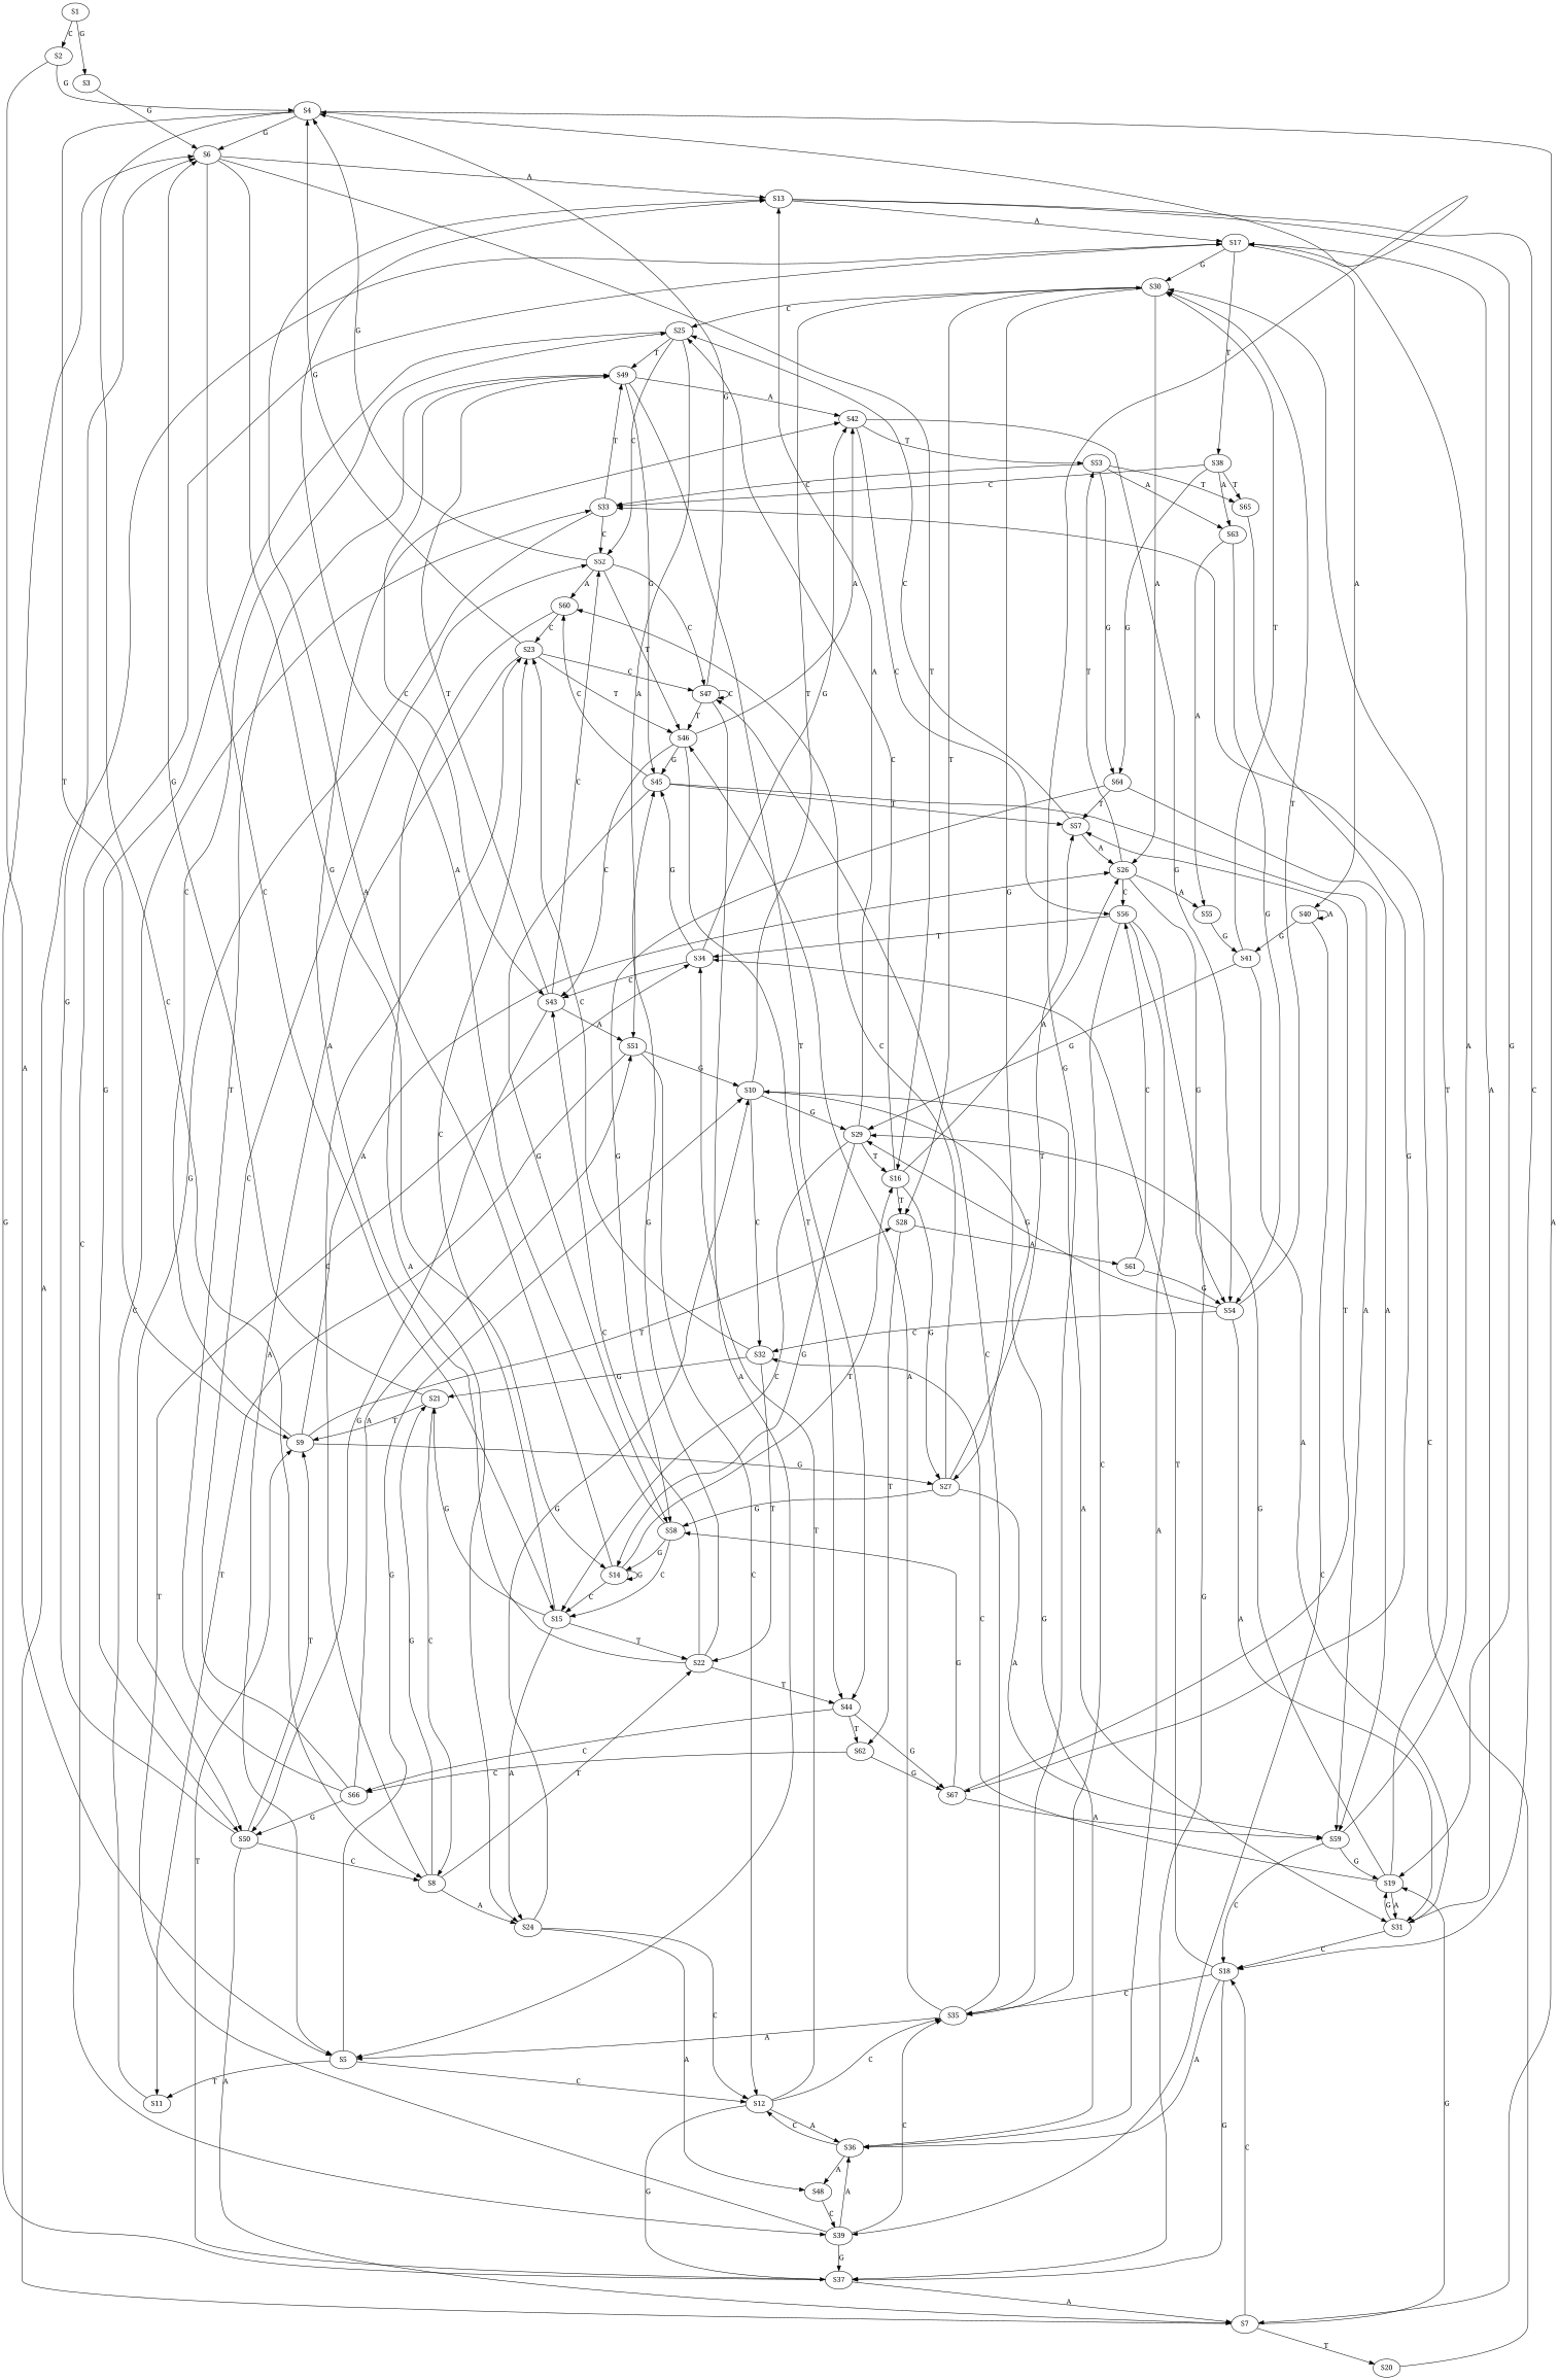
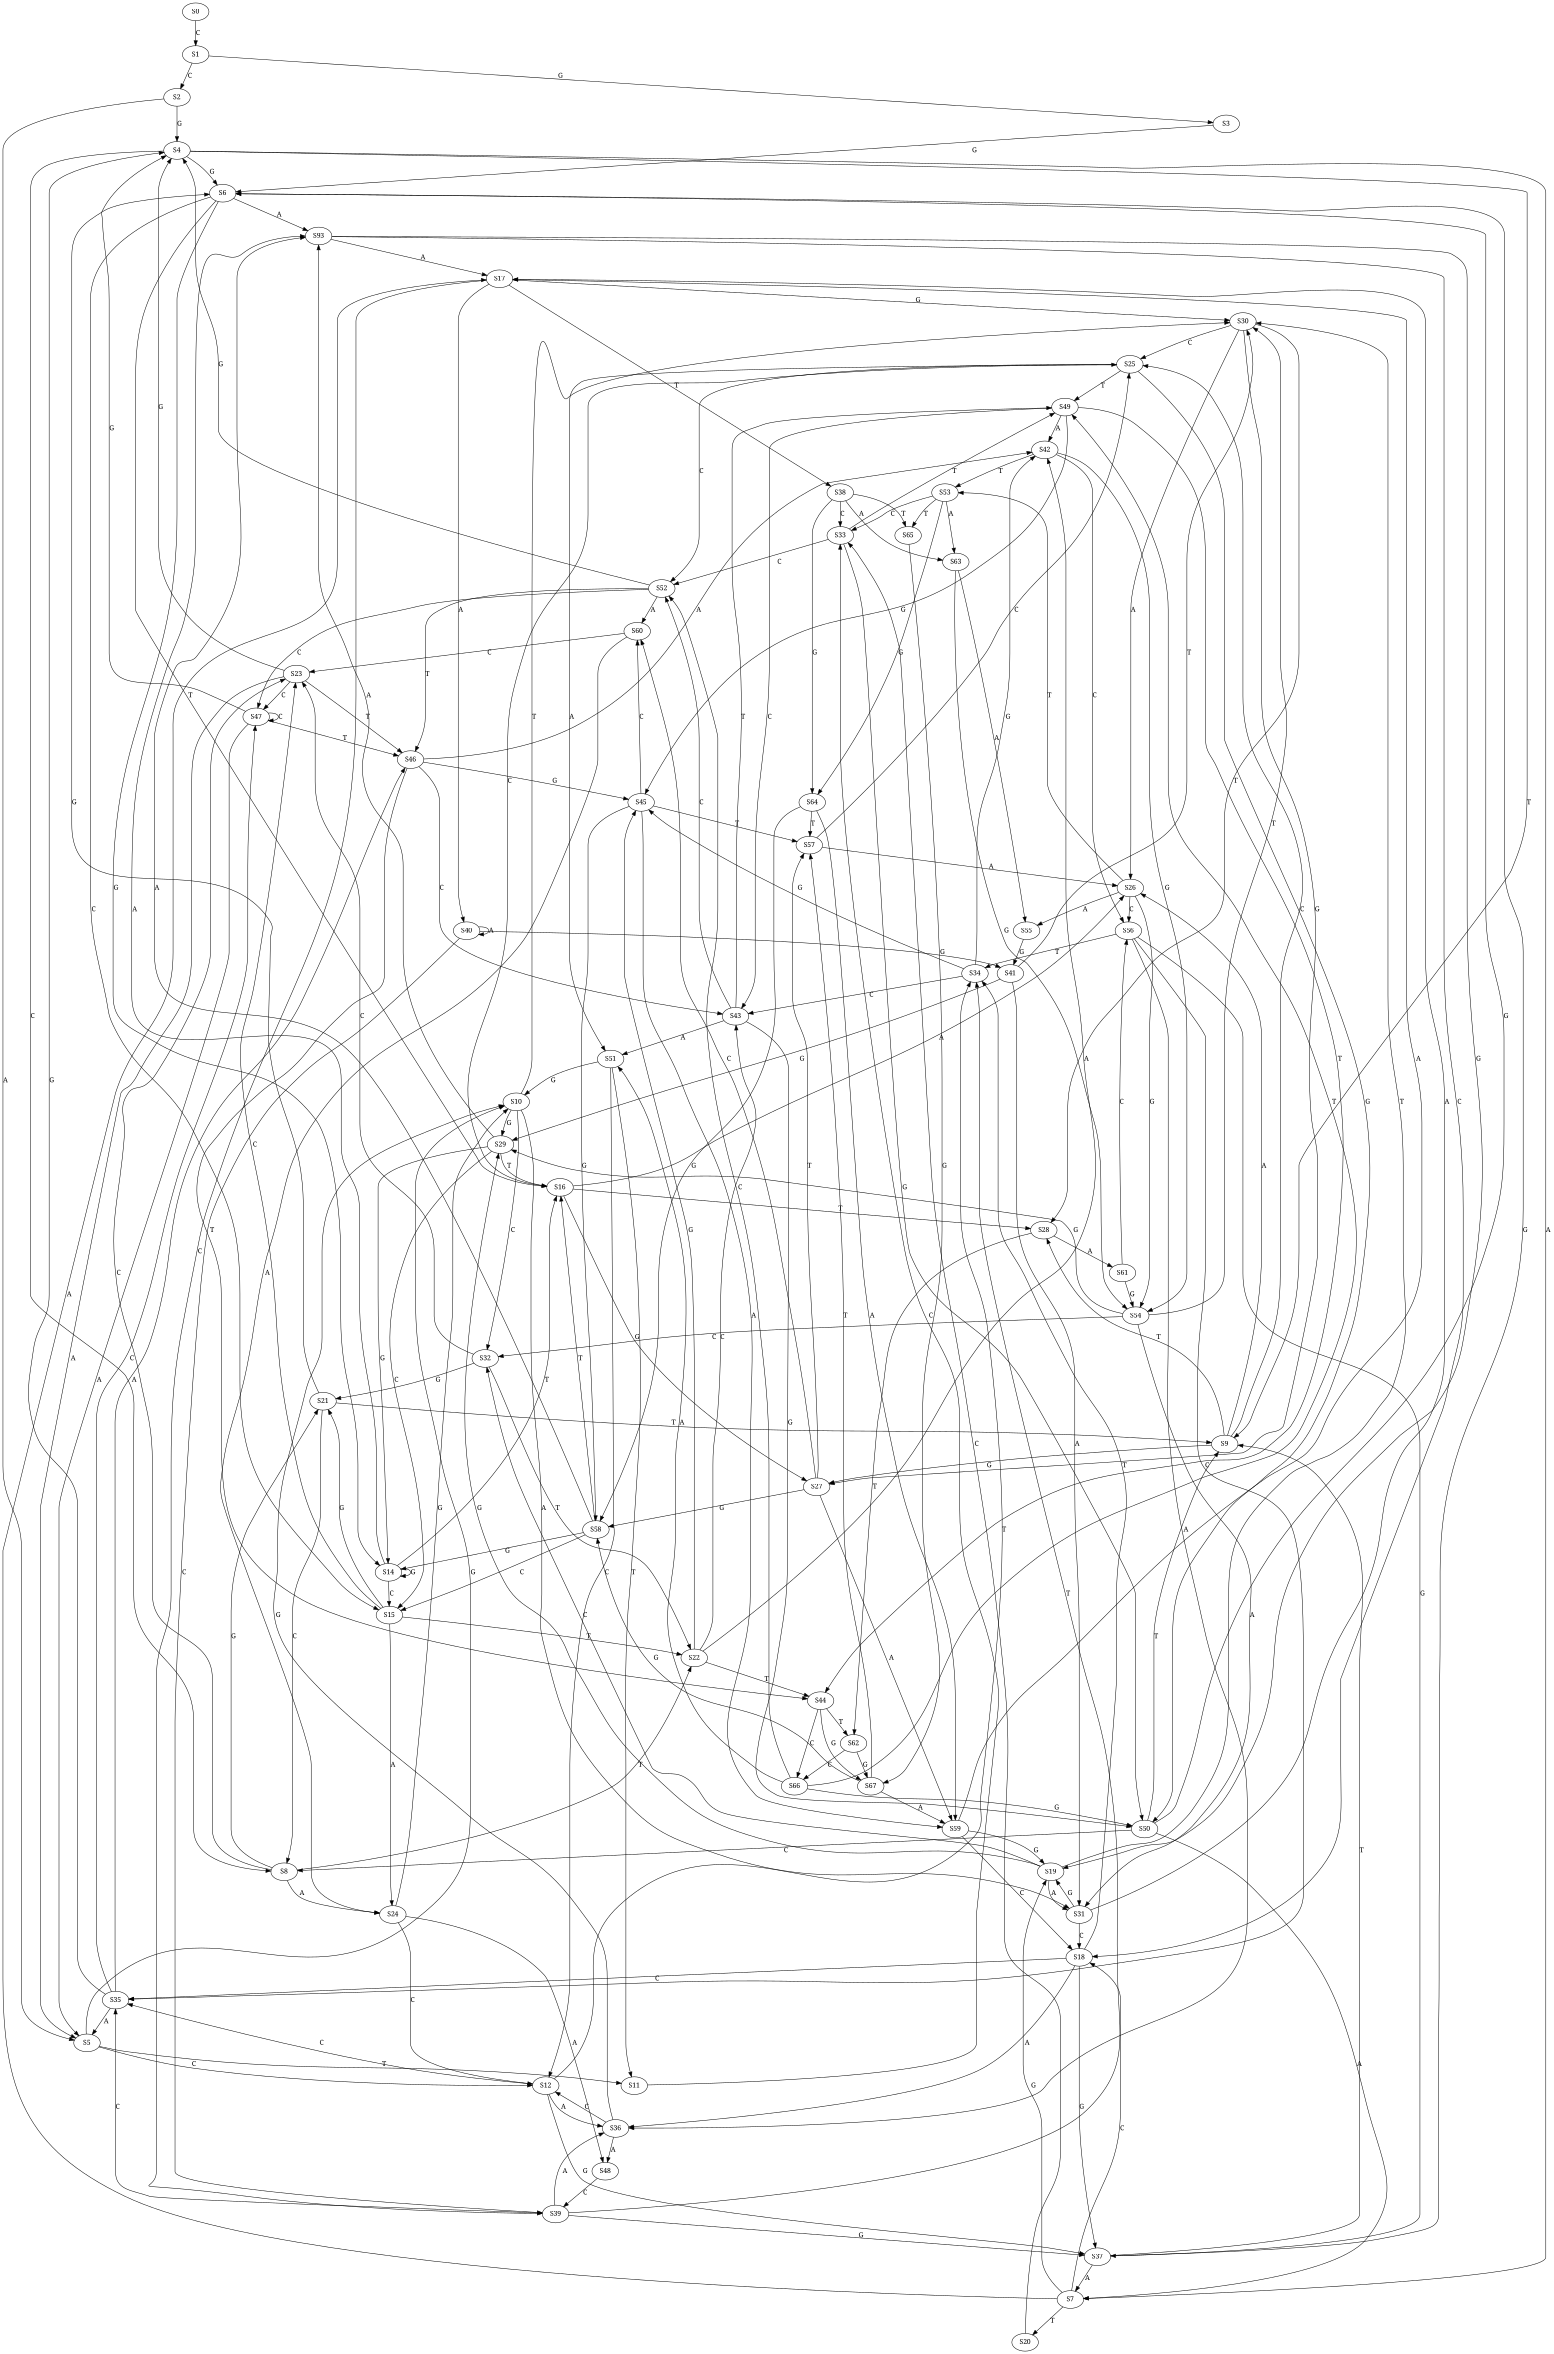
  strict digraph {
    fontname="Noto Serif"
    node [fontname="Noto Serif"]
    edge [fontname="Noto Serif"]
+   S0
    S1
    S2
    S3
    S4
    S5
    S6
    S7
    S8
    S9
    S10
    S11
    S12
-   S13
+   S13 [label=S93]
    S14
    S15
    S16
    S17
    S18
    S19
    S20
    S21
    S22
    S23
    S24
    S25
    S26
    S27
    S28
    S29
    S30
    S31
    S32
    S33
    S34
    S35
    S36
    S37
    S38
    S39
    S40
    S42
    S43
    S44
    S45
    S46
    S47
    S48
    S49
    S50
    S51
    S52
    S53
    S54
    S55
    S56
    S57
    S58
    S59
    S60
    S61
    S62
    S63
    S64
    S65
    S41
    S66
    S67
+   S0 -> S1 [label=C]
    S1 -> S2 [label=C]
    S1 -> S3 [label=G]
    S2 -> S4 [label=G]
    S2 -> S5 [label=A]
    S3 -> S6 [label=G]
    S4 -> S6 [label=G]
    S4 -> S7 [label=A]
    S4 -> S8 [label=C]
    S4 -> S9 [label=T]
    S5 -> S10 [label=G]
    S5 -> S11 [label=T]
    S5 -> S12 [label=C]
    S6 -> S13 [label=A]
    S6 -> S14 [label=G]
    S6 -> S15 [label=C]
    S6 -> S16 [label=T]
    S7 -> S17 [label=A]
    S7 -> S18 [label=C]
    S7 -> S19 [label=G]
    S7 -> S20 [label=T]
    S8 -> S21 [label=G]
    S8 -> S22 [label=T]
    S8 -> S23 [label=C]
    S8 -> S24 [label=A]
    S9 -> S25 [label=C]
    S9 -> S26 [label=A]
    S9 -> S27 [label=G]
    S9 -> S28 [label=T]
    S10 -> S29 [label=G]
    S10 -> S30 [label=T]
    S10 -> S31 [label=A]
    S10 -> S32 [label=C]
    S11 -> S33 [label=C]
    S12 -> S34 [label=T]
    S12 -> S35 [label=C]
    S12 -> S36 [label=A]
    S12 -> S37 [label=G]
    S13 -> S17 [label=A]
    S13 -> S18 [label=C]
    S13 -> S19 [label=G]
    S14 -> S13 [label=A]
    S14 -> S14 [label=G]
    S14 -> S15 [label=C]
    S14 -> S16 [label=T]
    S15 -> S21 [label=G]
    S15 -> S22 [label=T]
    S15 -> S23 [label=C]
    S15 -> S24 [label=A]
    S16 -> S25 [label=C]
    S16 -> S26 [label=A]
    S16 -> S27 [label=G]
    S16 -> S28 [label=T]
    S17 -> S30 [label=G]
    S17 -> S38 [label=T]
    S17 -> S39 [label=C]
    S17 -> S40 [label=A]
    S18 -> S34 [label=T]
    S18 -> S35 [label=C]
    S18 -> S36 [label=A]
    S18 -> S37 [label=G]
    S19 -> S29 [label=G]
    S19 -> S30 [label=T]
    S19 -> S31 [label=A]
    S19 -> S32 [label=C]
    S20 -> S33 [label=C]
    S21 -> S6 [label=G]
    S21 -> S8 [label=C]
    S21 -> S9 [label=T]
    S22 -> S42 [label=A]
    S22 -> S43 [label=C]
    S22 -> S44 [label=T]
    S22 -> S45 [label=G]
    S23 -> S4 [label=G]
    S23 -> S5 [label=A]
    S23 -> S46 [label=T]
    S23 -> S47 [label=C]
    S24 -> S10 [label=G]
    S24 -> S12 [label=C]
    S24 -> S48 [label=A]
    S25 -> S49 [label=T]
    S25 -> S50 [label=G]
    S25 -> S51 [label=A]
    S25 -> S52 [label=C]
    S26 -> S53 [label=T]
    S26 -> S54 [label=G]
    S26 -> S55 [label=A]
    S26 -> S56 [label=C]
    S27 -> S57 [label=T]
    S27 -> S58 [label=G]
    S27 -> S59 [label=A]
    S27 -> S60 [label=C]
    S28 -> S61 [label=A]
    S28 -> S62 [label=T]
    S29 -> S13 [label=A]
    S29 -> S14 [label=G]
    S29 -> S15 [label=C]
    S29 -> S16 [label=T]
    S30 -> S25 [label=C]
    S30 -> S26 [label=A]
    S30 -> S27 [label=G]
    S30 -> S28 [label=T]
    S31 -> S17 [label=A]
    S31 -> S18 [label=C]
    S31 -> S19 [label=G]
    S32 -> S21 [label=G]
    S32 -> S22 [label=T]
    S32 -> S23 [label=C]
    S33 -> S49 [label=T]
    S33 -> S50 [label=G]
    S33 -> S52 [label=C]
    S34 -> S42 [label=G]
    S34 -> S43 [label=C]
    S34 -> S45 [label=G]
    S35 -> S4 [label=G]
    S35 -> S5 [label=A]
    S35 -> S46 [label=A]
    S35 -> S47 [label=C]
    S36 -> S10 [label=G]
    S36 -> S12 [label=C]
    S36 -> S48 [label=A]
    S37 -> S6 [label=G]
    S37 -> S7 [label=A]
    S37 -> S9 [label=T]
    S38 -> S33 [label=C]
    S38 -> S63 [label=A]
    S38 -> S64 [label=G]
    S38 -> S65 [label=T]
    S39 -> S34 [label=T]
    S39 -> S35 [label=C]
    S39 -> S36 [label=A]
    S39 -> S37 [label=G]
    S40 -> S39 [label=C]
    S40 -> S40 [label=A]
    S40 -> S41 [label=G]
    S42 -> S53 [label=T]
    S42 -> S54 [label=G]
    S42 -> S56 [label=C]
    S43 -> S49 [label=T]
    S43 -> S50 [label=G]
    S43 -> S51 [label=A]
    S43 -> S52 [label=C]
    S44 -> S62 [label=T]
    S44 -> S66 [label=C]
    S44 -> S67 [label=G]
    S45 -> S57 [label=T]
    S45 -> S58 [label=G]
    S45 -> S59 [label=A]
    S45 -> S60 [label=C]
    S46 -> S42 [label=A]
    S46 -> S43 [label=C]
    S46 -> S44 [label=T]
    S46 -> S45 [label=G]
    S47 -> S4 [label=G]
    S47 -> S5 [label=A]
    S47 -> S46 [label=T]
    S47 -> S47 [label=C]
    S48 -> S39 [label=C]
    S49 -> S42 [label=A]
    S49 -> S43 [label=C]
    S49 -> S44 [label=T]
    S49 -> S45 [label=G]
    S50 -> S6 [label=G]
    S50 -> S7 [label=A]
    S50 -> S8 [label=C]
    S50 -> S9 [label=T]
    S51 -> S10 [label=G]
    S51 -> S11 [label=T]
    S51 -> S12 [label=C]
    S52 -> S4 [label=G]
    S52 -> S46 [label=T]
    S52 -> S47 [label=C]
    S52 -> S60 [label=A]
    S53 -> S33 [label=C]
    S53 -> S63 [label=A]
    S53 -> S64 [label=G]
    S53 -> S65 [label=T]
    S54 -> S29 [label=G]
    S54 -> S30 [label=T]
    S54 -> S31 [label=A]
    S54 -> S32 [label=C]
    S55 -> S41 [label=G]
    S56 -> S34 [label=T]
    S56 -> S35 [label=C]
    S56 -> S36 [label=A]
    S56 -> S37 [label=G]
    S57 -> S25 [label=C]
    S57 -> S26 [label=A]
    S58 -> S13 [label=A]
    S58 -> S14 [label=G]
    S58 -> S15 [label=C]
+   S58 -> S16 [label=T]
    S59 -> S17 [label=A]
    S59 -> S18 [label=C]
    S59 -> S19 [label=G]
    S60 -> S23 [label=C]
    S60 -> S24 [label=A]
    S61 -> S54 [label=G]
    S61 -> S56 [label=C]
    S62 -> S66 [label=C]
    S62 -> S67 [label=G]
    S63 -> S54 [label=G]
    S63 -> S55 [label=A]
    S64 -> S57 [label=T]
    S64 -> S58 [label=G]
    S64 -> S59 [label=A]
    S65 -> S67 [label=G]
    S41 -> S29 [label=G]
    S41 -> S30 [label=T]
    S41 -> S31 [label=A]
    S66 -> S49 [label=T]
    S66 -> S50 [label=G]
    S66 -> S51 [label=A]
    S66 -> S52 [label=C]
    S67 -> S57 [label=T]
    S67 -> S58 [label=G]
    S67 -> S59 [label=A]
  }
